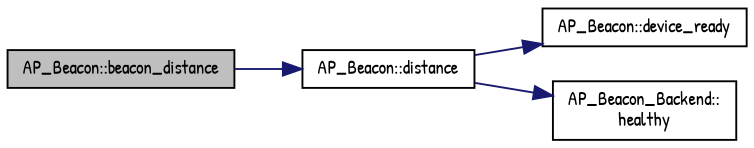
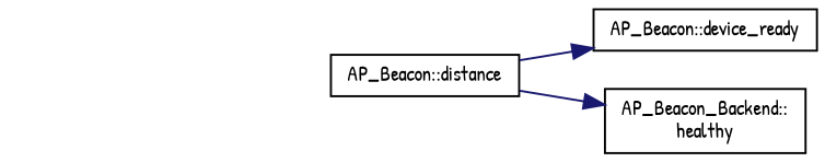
  digraph {
    fontname="Patrick Hand"
    rankdir=LR
    node [color=black fillcolor=white fontname="Patrick Hand" fontsize=10 shape=record style=filled]
    edge [color=midnightblue fontname="Patrick Hand" fontsize=10 labelfontname=Helvetica labelfontsize=10 style=solid]
-   n1 [fillcolor=grey75 fontcolor=black height=0.2 label="AP_Beacon::beacon_distance" width=0.4]
    n2 [height=0.2 label="AP_Beacon::distance" width=0.4]
    n3 [height=0.2 label="AP_Beacon::device_ready" width=0.4]
    n4 [height=0.2 label="AP_Beacon_Backend::\lhealthy" width=0.4]
-   n1 -> n2
    n2 -> n3
    n2 -> n4
  }
